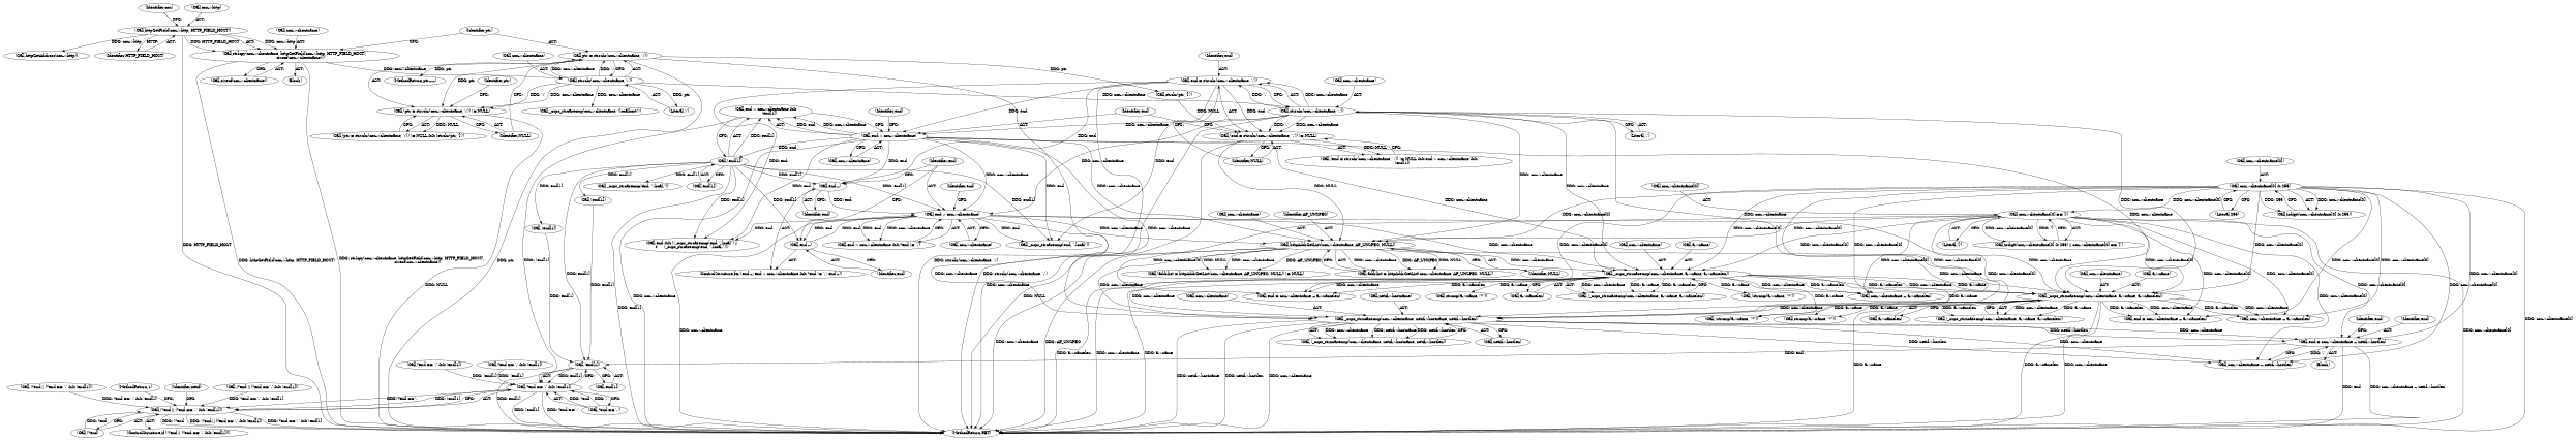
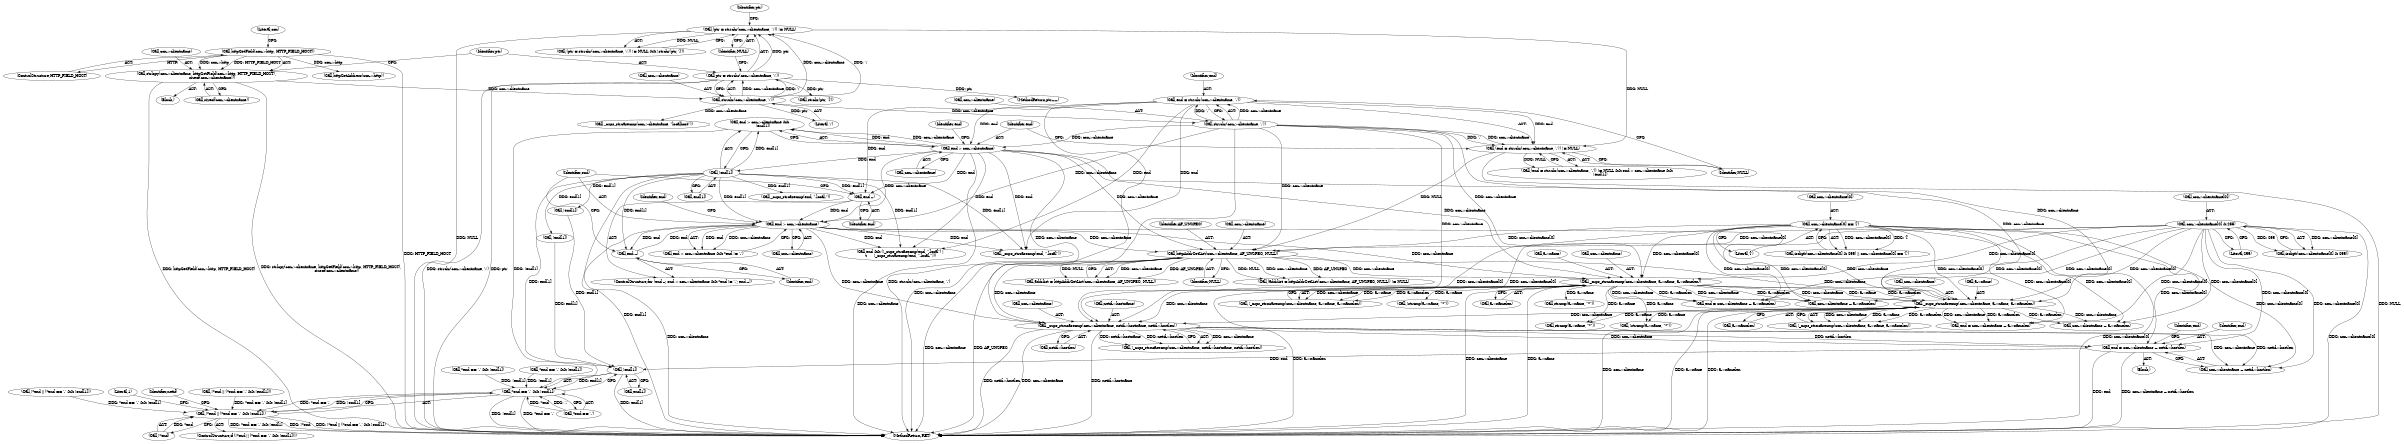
  digraph {
    n1 [label="(Call,end = con->clientname + netif->hostlen)"]
    n2 [label="(Call,!end[1])"]
    n3 [label="(Call,con->clientname + netif->hostlen)"]
    n4 [label="(MethodReturn,RET)"]
    n5 [label="(Block,)"]
    n6 [label="(Call,*end == '.' && !end[1])"]
    n7 [label="(Call,end[1])"]
    n8 [label="(Call,con->clientname[0] & 255)"]
    n9 [label="(Call,con->clientname[0] == '[')"]
    n10 [label="(Call,_cups_strncasecmp(con->clientname, netif->hostname, netif->hostlen))"]
    n11 [label="(Call,httpAddrGetList(con->clientname, AF_UNSPEC, NULL))"]
    n12 [label="(Call,_cups_strncasecmp(con->clientname, a->name, a->namelen))"]
    n13 [label="(Call,_cups_strncasecmp(con->clientname, a->name, a->namelen))"]
    n14 [label="(Call,end = con->clientname + a->namelen)"]
    n15 [label="(Call,con->clientname + a->namelen)"]
    n16 [label="(Literal,255)"]
    n17 [label="(Call,con->clientname + a->namelen)"]
    n18 [label="(Call,isdigit(con->clientname[0] & 255))"]
    n19 [label="(Call,end = con->clientname + a->namelen)"]
    n20 [label="(Literal,'[')"]
    n21 [label="(Call,isdigit(con->clientname[0] & 255) || con->clientname[0] == '[')"]
    n22 [label="(Call,!_cups_strncasecmp(con->clientname, netif->hostname, netif->hostlen))"]
    n23 [label="(Call,netif->hostlen)"]
    n24 [label="(Identifier,NULL)"]
    n25 [label="(Call,(addrlist = httpAddrGetList(con->clientname, AF_UNSPEC, NULL)) != NULL)"]
    n26 [label="(Call,addrlist = httpAddrGetList(con->clientname, AF_UNSPEC, NULL))"]
    n27 [label="(Call,a->namelen)"]
    n28 [label="(Call,!_cups_strncasecmp(con->clientname, a->name, a->namelen))"]
    n29 [label="(Call,!strcmp(a->name, \"*\"))"]
    n30 [label="(Call,strcmp(a->name, \"*\"))"]
    n31 [label="(Call,strcmp(a->name, \"*\"))"]
    n32 [label="(Call,a->namelen)"]
    n33 [label="(Call,!_cups_strncasecmp(con->clientname, a->name, a->namelen))"]
    n34 [label="(Call,!strcmp(a->name, \"*\"))"]
    n35 [label="(Call,end > con->clientname)"]
    n36 [label="(Call,end > con->clientname)"]
    n37 [label="(Call,end --)"]
    n38 [label="(Call,!end[1])"]
    n39 [label="(Call,_cups_strcasecmp(end, \".local\"))"]
    n40 [label="(Call,con->clientname)"]
    n41 [label="(Call,end > con->clientname &&\n      !end[1])"]
    n42 [label="(Call,end && (!_cups_strcasecmp(end, \".local\") ||\n\t      !_cups_strcasecmp(end, \".local.\")))"]
    n43 [label="(Call,end --)"]
    n44 [label="(Call,end > con->clientname && *end != '.')"]
    n45 [label="(Call,con->clientname)"]
    n46 [label="(ControlStructure,for (end --; end > con->clientname && *end != '.'; end --))"]
    n47 [label="(Identifier,end)"]
    n48 [label="(Call,!end[1])"]
    n49 [label="(Call,!end[1])"]
    n50 [label="(Call,_cups_strcasecmp(end, \".local.\"))"]
    n51 [label="(Call,end[1])"]
    n52 [label="(Call,end = strrchr(con->clientname, '.'))"]
    n53 [label="(Call,strrchr(con->clientname, '.'))"]
    n54 [label="(Call,(end = strrchr(con->clientname, '.')) != NULL)"]
-   n55 [label="(Literal,'.')"]
    n56 [label="(Identifier,NULL)"]
    n57 [label="(Call,(end = strrchr(con->clientname, '.')) != NULL && end > con->clientname &&\n      !end[1])"]
    n58 [label="(Call,strrchr(con->clientname, ':'))"]
    n59 [label="(Call,(ptr = strrchr(con->clientname, ':')) != NULL)"]
    n60 [label="(Call,ptr = strrchr(con->clientname, ':'))"]
    n61 [label="(Call,_cups_strcasecmp(con->clientname, \"localhost\"))"]
    n62 [label="(Literal,':')"]
    n63 [label="(Call,(ptr = strrchr(con->clientname, ':')) != NULL && !strchr(ptr, ']'))"]
    n64 [label="(Identifier,NULL)"]
    n65 [label="(Call,strchr(ptr, ']'))"]
    n66 [label="(MethodReturn,ptr++)"]
    n67 [label="(Call,strlcpy(con->clientname, httpGetField(con->http, HTTP_FIELD_HOST),\n          sizeof(con->clientname)))"]
    n68 [label="(Call,sizeof(con->clientname))"]
    n69 [label="(Block,)"]
    n70 [label="(Call,httpGetField(con->http, HTTP_FIELD_HOST))"]
    n71 [label="(Call,httpGetAddress(con->http))"]
-   n72 [label="(Identifier,HTTP_FIELD_HOST)"]
+   n72 [label="(ControlStructure,HTTP_FIELD_HOST)"]
    n73 [label="(Identifier,end)"]
    n74 [label="(Call,!*end || (*end == '.' && !end[1]))"]
    n75 [label="(Call,*end == '.')"]
    n76 [label="(ControlStructure,if (!*end || (*end == '.' && !end[1])))"]
    n77 [label="(Call,!*end)"]
    n78 [label="(Call,con->clientname)"]
    n79 [label="(Call,*end == '.' && !end[1])"]
    n80 [label="(Call,con->clientname)"]
    n81 [label="(Call,con->clientname[0])"]
    n82 [label="(Call,con->clientname)"]
    n83 [label="(Identifier,ptr)"]
-   n84 [label="(Identifier,con)"]
+   n84 [label="(Literal,con)"]
    n85 [label="(Call,*end == '.' && !end[1])"]
    n86 [label="(Identifier,end)"]
    n87 [label="(Identifier,end)"]
    n88 [label="(Call,con->clientname)"]
    n89 [label="(Identifier,netif)"]
    n90 [label="(Call,!*end || (*end == '.' && !end[1]))"]
    n91 [label="(Call,a->name)"]
    n92 [label="(Call,a->name)"]
    n93 [label="(Identifier,ptr)"]
    n94 [label="(Identifier,end)"]
    n95 [label="(Call,con->clientname)"]
    n96 [label="(Identifier,end)"]
    n97 [label="(Call,con->clientname)"]
    n98 [label="(Identifier,end)"]
    n99 [label="(Identifier,end)"]
    n100 [label="(Identifier,end)"]
    n101 [label="(Call,!*end || (*end == '.' && !end[1]))"]
    n102 [label="(Call,con->clientname)"]
-   n103 [label="(MethodReturn,1)"]
+   n103 [label="(Literal,1)"]
    n104 [label="(Call,netif->hostname)"]
    n105 [label="(Identifier,AF_UNSPEC)"]
    n106 [label="(Call,con->clientname[0])"]
-   n107 [label="(Call,con->http)"]
    n1 -> n2 [label="DDG: end"]
    n1 -> n3 [label="CFG: "]
    n1 -> n4 [label="DDG: end"]
    n1 -> n4 [label="DDG: con->clientname + netif->hostlen"]
    n1 -> n5 [label="AST: "]
    n2 -> n4 [label="DDG: end[1]"]
    n2 -> n6 [label="AST: "]
    n2 -> n6 [label="DDG: end[1]"]
    n2 -> n7 [label="CFG: "]
-   n3 -> n1 [label="DDG: '.'"]
+   n3 -> n1 [label="AST: "]
    n6 -> n2 [label="CFG: "]
    n6 -> n4 [label="DDG: !end[1]"]
    n6 -> n4 [label="DDG: *end == '.'"]
    n6 -> n74 [label="AST: "]
    n6 -> n74 [label="DDG: *end == '.'"]
    n6 -> n74 [label="DDG: !end[1]"]
    n6 -> n75 [label="CFG: "]
    n7 -> n2 [label="AST: "]
    n8 -> n1 [label="DDG: con->clientname[0]"]
    n8 -> n3 [label="DDG: con->clientname[0]"]
    n8 -> n4 [label="DDG: con->clientname[0]"]
-   n8 -> n9 [label="DDG: con->clientname[0]"]
    n8 -> n10 [label="DDG: con->clientname[0]"]
    n8 -> n11 [label="DDG: con->clientname[0]"]
    n8 -> n12 [label="DDG: con->clientname[0]"]
    n8 -> n13 [label="DDG: con->clientname[0]"]
    n8 -> n14 [label="DDG: con->clientname[0]"]
    n8 -> n15 [label="DDG: con->clientname[0]"]
    n8 -> n16 [label="CFG: "]
    n8 -> n17 [label="DDG: con->clientname[0]"]
    n8 -> n18 [label="AST: "]
    n8 -> n18 [label="DDG: con->clientname[0]"]
    n8 -> n18 [label="DDG: 255"]
    n8 -> n19 [label="DDG: con->clientname[0]"]
    n9 -> n1 [label="DDG: con->clientname[0]"]
    n9 -> n3 [label="DDG: con->clientname[0]"]
    n9 -> n4 [label="DDG: con->clientname[0]"]
    n9 -> n10 [label="DDG: con->clientname[0]"]
    n9 -> n11 [label="DDG: con->clientname[0]"]
    n9 -> n12 [label="DDG: con->clientname[0]"]
    n9 -> n13 [label="DDG: con->clientname[0]"]
    n9 -> n14 [label="DDG: con->clientname[0]"]
    n9 -> n15 [label="DDG: con->clientname[0]"]
    n9 -> n17 [label="DDG: con->clientname[0]"]
    n9 -> n19 [label="DDG: con->clientname[0]"]
    n9 -> n20 [label="CFG: "]
    n9 -> n21 [label="AST: "]
    n9 -> n21 [label="DDG: con->clientname[0]"]
    n9 -> n21 [label="DDG: '['"]
    n10 -> n1 [label="DDG: con->clientname"]
    n10 -> n1 [label="DDG: netif->hostlen"]
    n10 -> n3 [label="DDG: con->clientname"]
    n10 -> n3 [label="DDG: netif->hostlen"]
    n10 -> n4 [label="DDG: netif->hostname"]
    n10 -> n4 [label="DDG: netif->hostlen"]
    n10 -> n4 [label="DDG: con->clientname"]
    n10 -> n22 [label="AST: "]
    n10 -> n22 [label="DDG: con->clientname"]
    n10 -> n22 [label="DDG: netif->hostname"]
    n10 -> n22 [label="DDG: netif->hostlen"]
    n10 -> n23 [label="CFG: "]
    n11 -> n4 [label="DDG: con->clientname"]
    n11 -> n4 [label="DDG: AF_UNSPEC"]
    n11 -> n10 [label="DDG: con->clientname"]
    n11 -> n12 [label="DDG: con->clientname"]
    n11 -> n13 [label="DDG: con->clientname"]
    n11 -> n24 [label="CFG: "]
    n11 -> n25 [label="DDG: con->clientname"]
    n11 -> n25 [label="DDG: AF_UNSPEC"]
    n11 -> n25 [label="DDG: NULL"]
    n11 -> n26 [label="AST: "]
    n11 -> n26 [label="DDG: con->clientname"]
    n11 -> n26 [label="DDG: AF_UNSPEC"]
    n11 -> n26 [label="DDG: NULL"]
    n12 -> n4 [label="DDG: a->name"]
    n12 -> n4 [label="DDG: a->namelen"]
    n12 -> n4 [label="DDG: con->clientname"]
    n12 -> n10 [label="DDG: con->clientname"]
    n12 -> n17 [label="DDG: con->clientname"]
    n12 -> n17 [label="DDG: a->namelen"]
    n12 -> n19 [label="DDG: con->clientname"]
    n12 -> n19 [label="DDG: a->namelen"]
    n12 -> n27 [label="CFG: "]
    n12 -> n28 [label="AST: "]
    n12 -> n28 [label="DDG: con->clientname"]
    n12 -> n28 [label="DDG: a->name"]
    n12 -> n28 [label="DDG: a->namelen"]
    n12 -> n29 [label="DDG: a->name"]
    n12 -> n30 [label="DDG: a->name"]
    n13 -> n4 [label="DDG: a->namelen"]
    n13 -> n4 [label="DDG: con->clientname"]
    n13 -> n4 [label="DDG: a->name"]
    n13 -> n10 [label="DDG: con->clientname"]
    n13 -> n12 [label="DDG: con->clientname"]
    n13 -> n12 [label="DDG: a->name"]
    n13 -> n12 [label="DDG: a->namelen"]
    n13 -> n14 [label="DDG: con->clientname"]
    n13 -> n14 [label="DDG: a->namelen"]
    n13 -> n15 [label="DDG: con->clientname"]
    n13 -> n15 [label="DDG: a->namelen"]
    n13 -> n29 [label="DDG: a->name"]
    n13 -> n30 [label="DDG: a->name"]
    n13 -> n31 [label="DDG: a->name"]
    n13 -> n32 [label="CFG: "]
    n13 -> n33 [label="AST: "]
    n13 -> n33 [label="DDG: con->clientname"]
    n13 -> n33 [label="DDG: a->name"]
    n13 -> n33 [label="DDG: a->namelen"]
    n13 -> n34 [label="DDG: a->name"]
    n16 -> n8 [label="CFG: "]
    n18 -> n8 [label="CFG: "]
    n20 -> n9 [label="AST: "]
    n21 -> n9 [label="CFG: "]
    n22 -> n10 [label="CFG: "]
    n23 -> n10 [label="AST: "]
    n24 -> n11 [label="AST: "]
    n26 -> n11 [label="CFG: "]
    n27 -> n12 [label="AST: "]
    n28 -> n12 [label="CFG: "]
    n32 -> n13 [label="AST: "]
    n33 -> n13 [label="CFG: "]
    n35 -> n4 [label="DDG: con->clientname"]
    n35 -> n10 [label="DDG: con->clientname"]
    n35 -> n11 [label="DDG: con->clientname"]
    n35 -> n12 [label="DDG: con->clientname"]
    n35 -> n13 [label="DDG: con->clientname"]
    n35 -> n36 [label="DDG: con->clientname"]
    n35 -> n37 [label="DDG: end"]
    n35 -> n38 [label="DDG: end"]
    n35 -> n39 [label="DDG: end"]
    n35 -> n40 [label="CFG: "]
    n35 -> n41 [label="AST: "]
    n35 -> n41 [label="DDG: end"]
    n35 -> n41 [label="DDG: con->clientname"]
    n35 -> n42 [label="DDG: end"]
    n36 -> n4 [label="DDG: con->clientname"]
    n36 -> n10 [label="DDG: con->clientname"]
    n36 -> n11 [label="DDG: con->clientname"]
    n36 -> n12 [label="DDG: con->clientname"]
    n36 -> n13 [label="DDG: con->clientname"]
    n36 -> n39 [label="DDG: end"]
    n36 -> n42 [label="DDG: end"]
    n36 -> n43 [label="DDG: end"]
    n36 -> n44 [label="AST: "]
    n36 -> n44 [label="DDG: end"]
    n36 -> n44 [label="DDG: con->clientname"]
    n36 -> n45 [label="CFG: "]
    n37 -> n36 [label="DDG: end"]
    n37 -> n46 [label="AST: "]
    n37 -> n47 [label="CFG: "]
    n38 -> n2 [label="DDG: end[1]"]
    n38 -> n4 [label="DDG: end[1]"]
    n38 -> n36 [label="DDG: end[1]"]
    n38 -> n37 [label="DDG: end[1]"]
    n38 -> n39 [label="DDG: end[1]"]
    n38 -> n41 [label="AST: "]
    n38 -> n41 [label="DDG: end[1]"]
    n38 -> n42 [label="DDG: end[1]"]
    n38 -> n43 [label="DDG: end[1]"]
    n38 -> n48 [label="DDG: end[1]"]
    n38 -> n49 [label="DDG: end[1]"]
    n38 -> n50 [label="DDG: end[1]"]
    n38 -> n51 [label="CFG: "]
    n40 -> n35 [label="AST: "]
    n41 -> n6 [label="DDG: !end[1]"]
    n41 -> n35 [label="CFG: "]
    n41 -> n38 [label="CFG: "]
    n43 -> n36 [label="DDG: end"]
    n43 -> n46 [label="AST: "]
    n43 -> n73 [label="CFG: "]
    n44 -> n36 [label="CFG: "]
    n45 -> n36 [label="AST: "]
    n47 -> n37 [label="AST: "]
    n48 -> n2 [label="DDG: end[1]"]
    n49 -> n2 [label="DDG: end[1]"]
    n51 -> n38 [label="AST: "]
    n52 -> n4 [label="DDG: strrchr(con->clientname, '.')"]
    n52 -> n35 [label="DDG: end"]
    n52 -> n37 [label="DDG: end"]
    n52 -> n39 [label="DDG: end"]
    n52 -> n42 [label="DDG: end"]
    n52 -> n53 [label="CFG: "]
    n52 -> n54 [label="AST: "]
    n52 -> n54 [label="DDG: end"]
    n53 -> n4 [label="DDG: con->clientname"]
    n53 -> n10 [label="DDG: con->clientname"]
    n53 -> n11 [label="DDG: con->clientname"]
    n53 -> n12 [label="DDG: con->clientname"]
    n53 -> n13 [label="DDG: con->clientname"]
    n53 -> n35 [label="DDG: con->clientname"]
    n53 -> n36 [label="DDG: con->clientname"]
    n53 -> n52 [label="AST: "]
    n53 -> n52 [label="DDG: con->clientname"]
    n53 -> n52 [label="DDG: '.'"]
    n53 -> n54 [label="DDG: con->clientname"]
    n53 -> n54 [label="DDG: '.'"]
-   n53 -> n55 [label="CFG: "]
    n54 -> n4 [label="DDG: NULL"]
    n54 -> n11 [label="DDG: NULL"]
    n54 -> n56 [label="CFG: "]
    n54 -> n57 [label="AST: "]
    n54 -> n57 [label="DDG: NULL"]
-   n55 -> n53 [label="AST: "]
    n56 -> n52 [label="CFG: "]
    n56 -> n54 [label="AST: "]
    n57 -> n54 [label="CFG: "]
    n58 -> n53 [label="DDG: con->clientname"]
    n58 -> n59 [label="DDG: con->clientname"]
    n58 -> n59 [label="DDG: ':'"]
    n58 -> n60 [label="AST: "]
    n58 -> n60 [label="DDG: con->clientname"]
    n58 -> n60 [label="DDG: ':'"]
    n58 -> n61 [label="DDG: con->clientname"]
    n58 -> n62 [label="DDG: ptr"]
    n59 -> n4 [label="DDG: NULL"]
-   n65 -> n54 [label="DDG: NULL"]
+   n59 -> n54 [label="DDG: NULL"]
    n59 -> n63 [label="AST: "]
    n59 -> n63 [label="DDG: NULL"]
    n59 -> n64 [label="CFG: "]
    n60 -> n4 [label="DDG: ptr"]
    n60 -> n4 [label="DDG: strrchr(con->clientname, ':')"]
    n60 -> n58 [label="CFG: "]
    n60 -> n59 [label="AST: "]
    n60 -> n59 [label="DDG: ptr"]
    n60 -> n65 [label="DDG: ptr"]
    n60 -> n66 [label="DDG: ptr"]
    n62 -> n58 [label="AST: "]
    n63 -> n59 [label="CFG: "]
    n64 -> n59 [label="AST: "]
    n64 -> n60 [label="CFG: "]
    n67 -> n4 [label="DDG: httpGetField(con->http, HTTP_FIELD_HOST)"]
    n67 -> n4 [label="DDG: strlcpy(con->clientname, httpGetField(con->http, HTTP_FIELD_HOST),\n          sizeof(con->clientname))"]
    n67 -> n58 [label="DDG: con->clientname"]
    n67 -> n68 [label="CFG: "]
    n67 -> n69 [label="AST: "]
    n68 -> n67 [label="AST: "]
    n70 -> n4 [label="DDG: HTTP_FIELD_HOST"]
    n70 -> n67 [label="AST: "]
    n70 -> n67 [label="DDG: con->http"]
    n70 -> n67 [label="DDG: HTTP_FIELD_HOST"]
    n70 -> n71 [label="DDG: con->http"]
    n70 -> n72 [label="HTTP: "]
    n72 -> n70 [label="AST: "]
    n73 -> n43 [label="AST: "]
    n74 -> n4 [label="DDG: !*end"]
    n74 -> n4 [label="DDG: !*end || (*end == '.' && !end[1])"]
    n74 -> n4 [label="DDG: *end == '.' && !end[1]"]
    n74 -> n6 [label="CFG: "]
    n74 -> n76 [label="AST: "]
    n74 -> n77 [label="CFG: "]
    n75 -> n6 [label="AST: "]
    n75 -> n6 [label="DDG: *end"]
    n75 -> n6 [label="DDG: '.'"]
    n77 -> n74 [label="AST: "]
    n77 -> n74 [label="DDG: *end"]
    n78 -> n53 [label="AST: "]
    n79 -> n6 [label="DDG: !end[1]"]
    n80 -> n12 [label="AST: "]
    n81 -> n9 [label="AST: "]
    n82 -> n58 [label="AST: "]
    n83 -> n59 [label="CFG: "]
    n84 -> n70 [label="CFG: "]
    n85 -> n6 [label="DDG: !end[1]"]
    n86 -> n1 [label="CFG: "]
    n87 -> n36 [label="AST: "]
    n87 -> n37 [label="CFG: "]
    n87 -> n43 [label="CFG: "]
    n88 -> n67 [label="AST: "]
    n89 -> n74 [label="CFG: "]
    n90 -> n74 [label="DDG: *end == '.' && !end[1]"]
    n91 -> n13 [label="AST: "]
    n92 -> n12 [label="AST: "]
    n93 -> n60 [label="AST: "]
    n93 -> n67 [label="CFG: "]
    n94 -> n36 [label="CFG: "]
    n95 -> n10 [label="AST: "]
    n96 -> n52 [label="AST: "]
    n97 -> n11 [label="AST: "]
    n98 -> n35 [label="CFG: "]
    n99 -> n1 [label="AST: "]
    n100 -> n35 [label="AST: "]
    n100 -> n54 [label="CFG: "]
    n101 -> n74 [label="DDG: *end == '.' && !end[1]"]
    n102 -> n13 [label="AST: "]
    n103 -> n74 [label="CFG: "]
    n104 -> n10 [label="AST: "]
    n105 -> n11 [label="AST: "]
    n106 -> n8 [label="AST: "]
-   n107 -> n70 [label="AST: "]
  }
